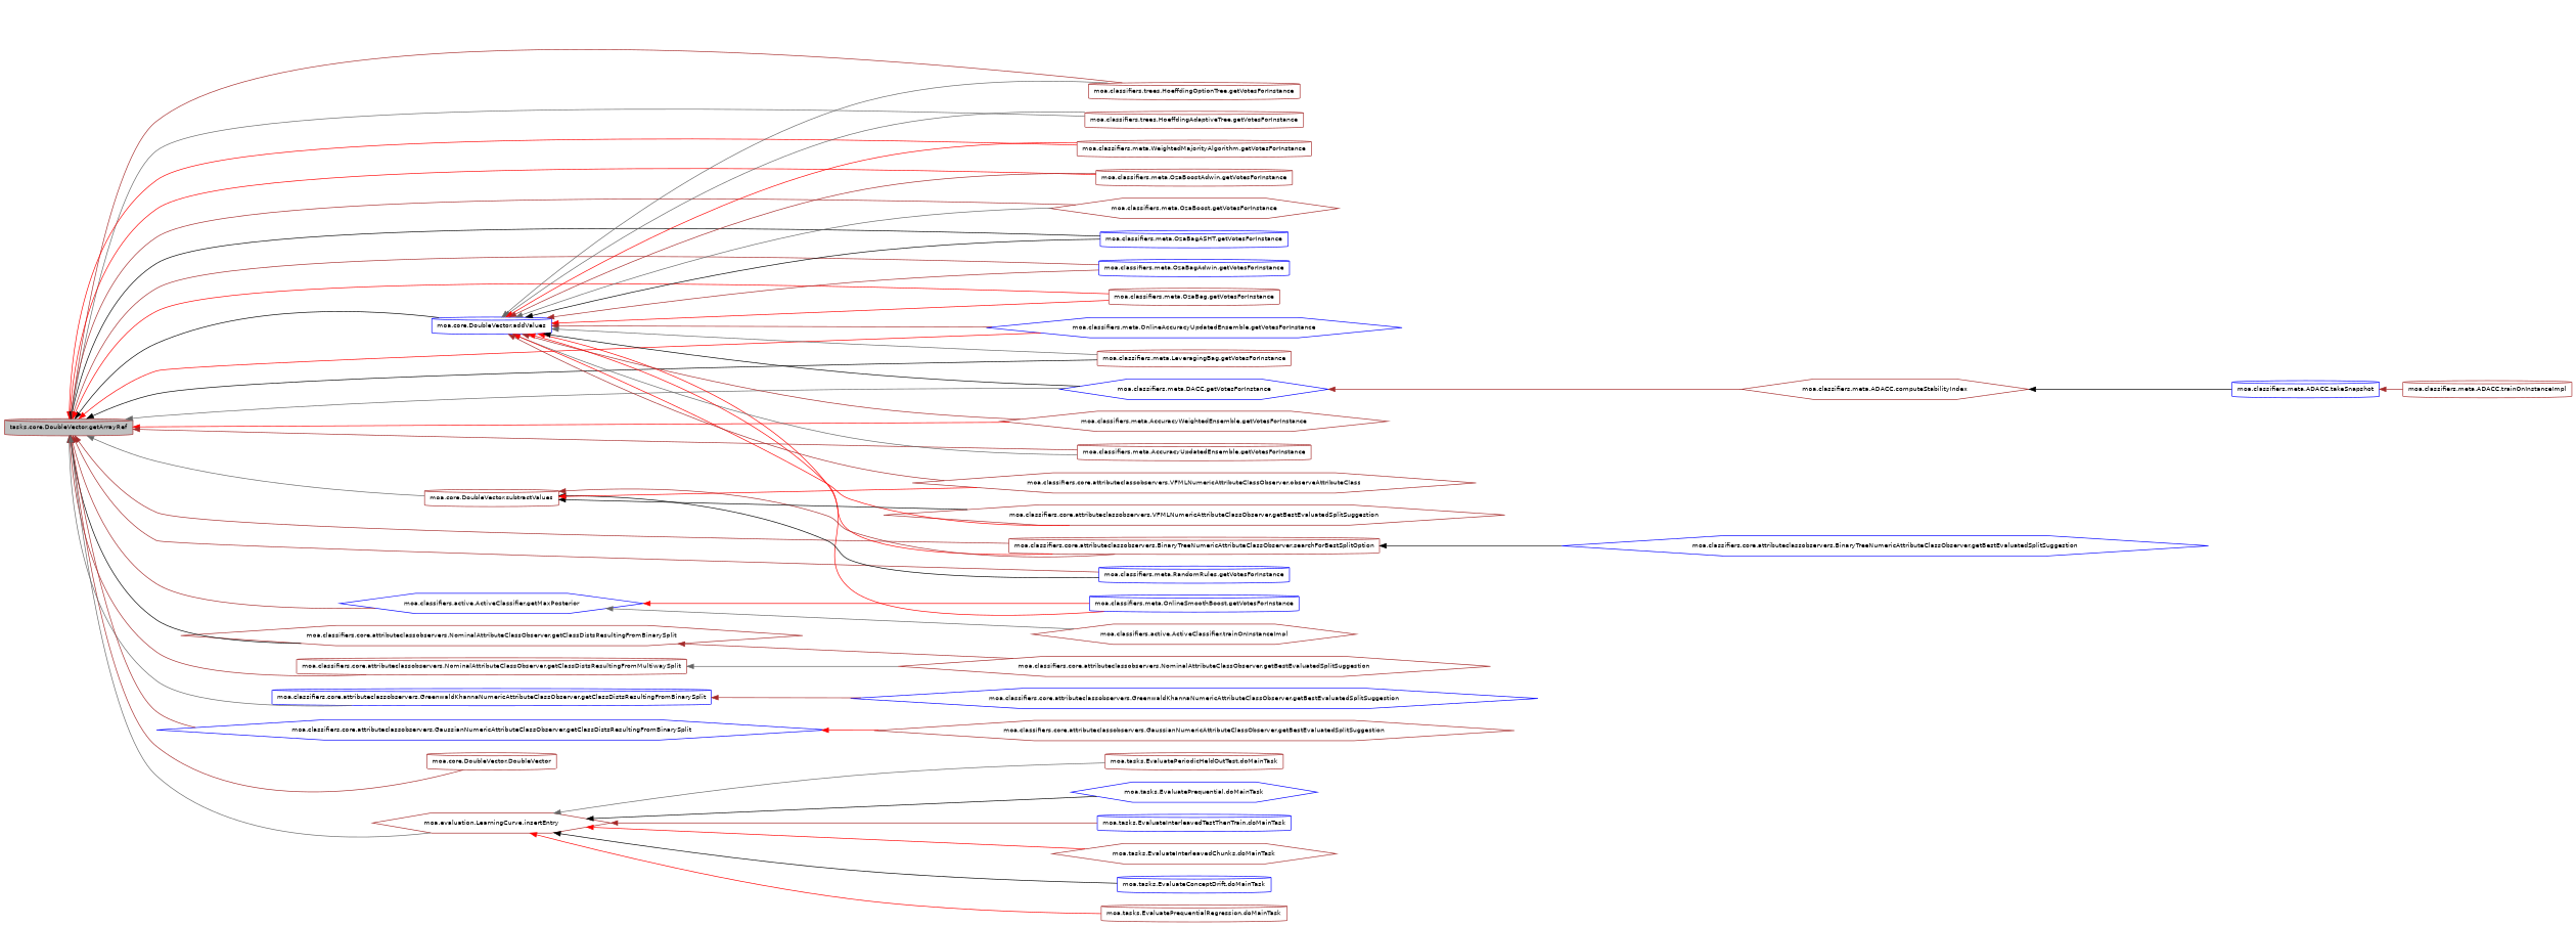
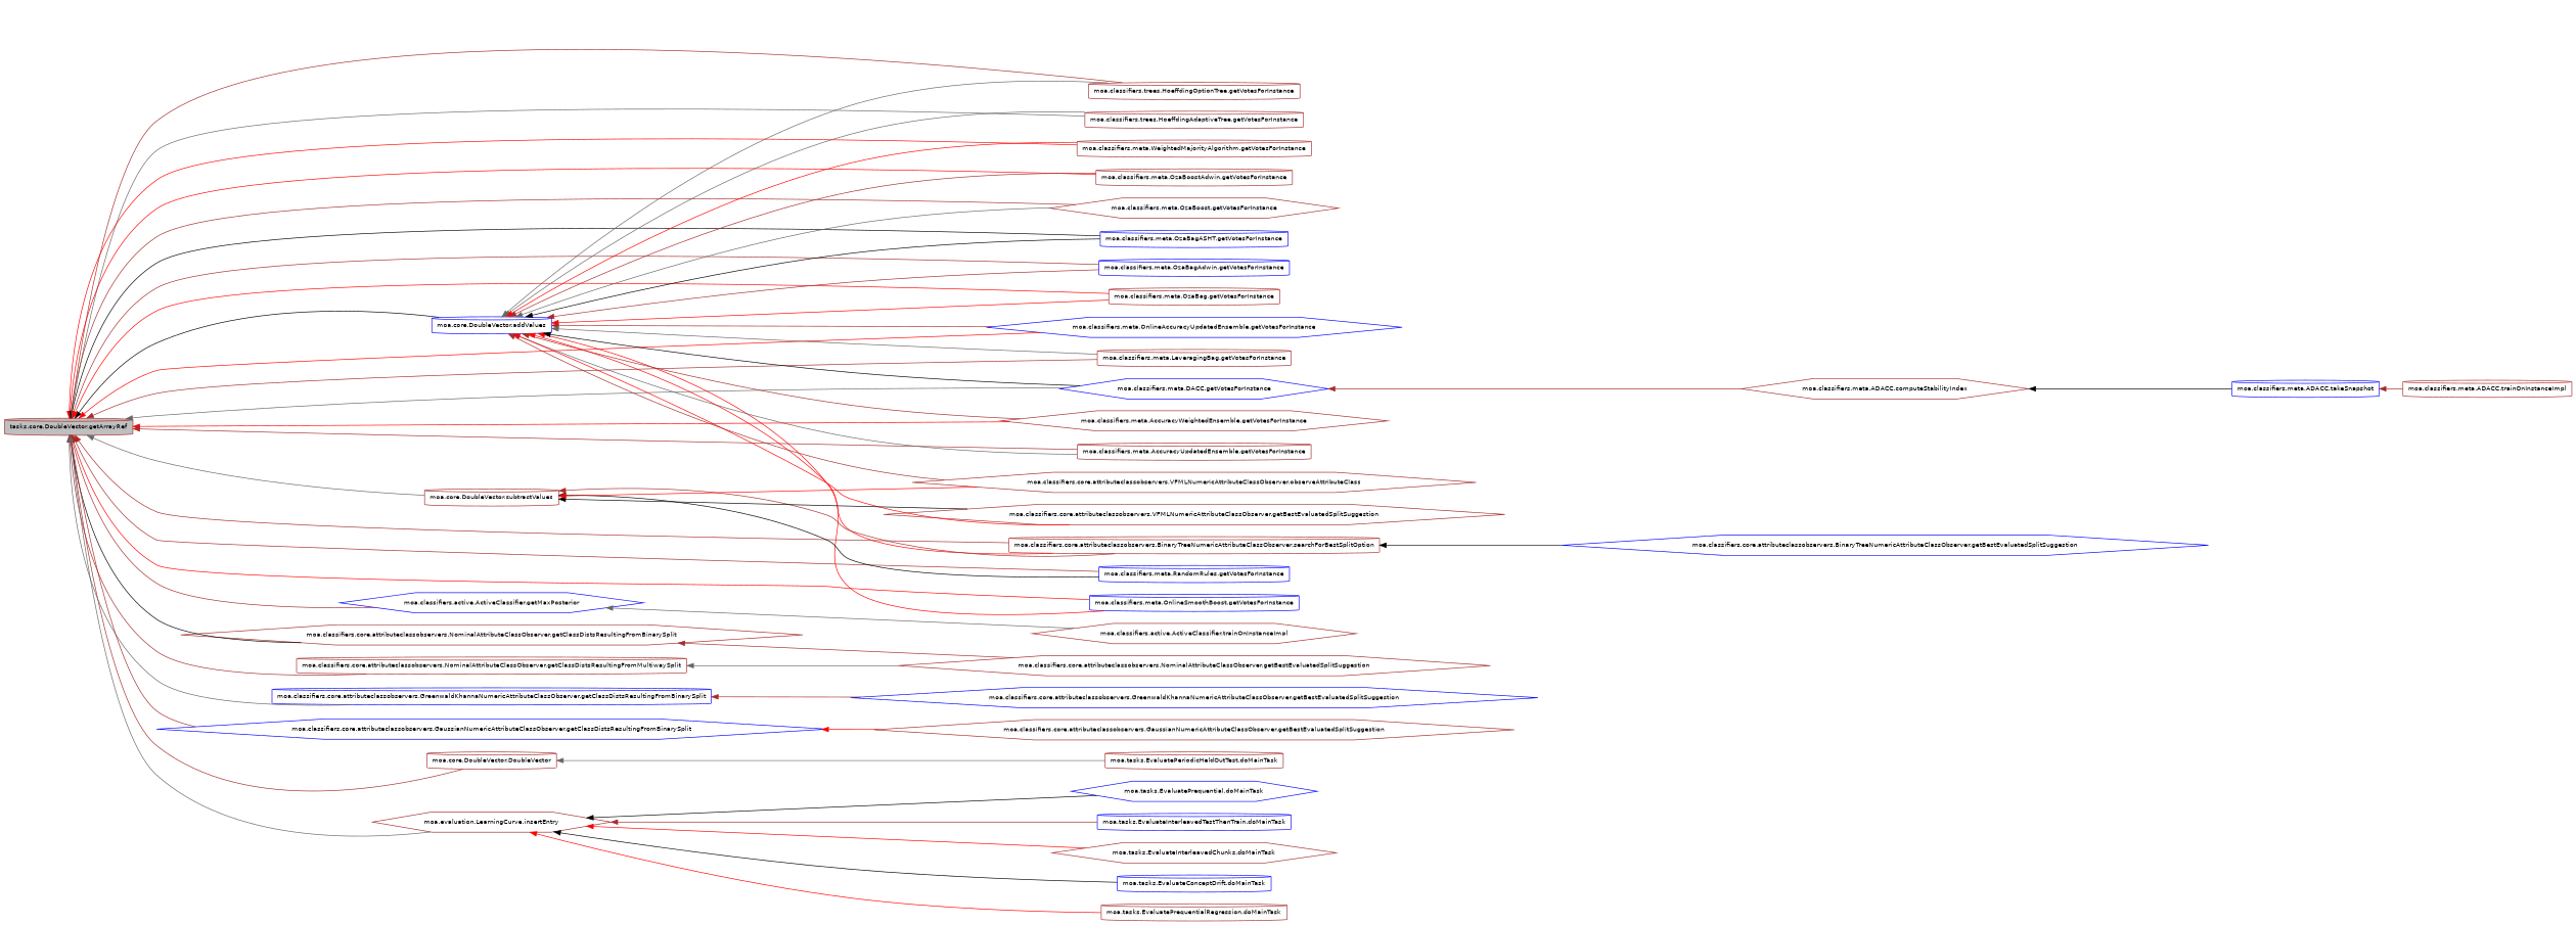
  digraph {
    rankdir=LR
    node [color=brown fillcolor=white fontname=Helvetica fontsize=10 shape=cylinder style=filled]
    edge [color=brown dir=back fontname=Helvetica fontsize=10 labelfontname=Helvetica labelfontsize=10 style=solid]
    n1 [fillcolor=grey75 fontcolor=black height=0.2 label="tasks.core.DoubleVector.getArrayRef" width=0.4]
    n2 [color=blue height=0.2 label="moa.core.DoubleVector.addValues" width=0.4]
    n3 [height=0.2 label="moa.classifiers.trees.HoeffdingOptionTree.getVotesForInstance" width=0.4]
    n4 [height=0.2 label="moa.classifiers.trees.HoeffdingAdaptiveTree.getVotesForInstance" width=0.4]
    n5 [height=0.2 label="moa.classifiers.meta.WeightedMajorityAlgorithm.getVotesForInstance" width=0.4]
    n6 [color=blue height=0.2 label="moa.classifiers.meta.RandomRules.getVotesForInstance" width=0.4]
    n7 [height=0.2 label="moa.classifiers.meta.OzaBoostAdwin.getVotesForInstance" width=0.4]
    n8 [height=0.2 label="moa.classifiers.meta.OzaBoost.getVotesForInstance" shape=hexagon width=0.4]
    n9 [color=blue height=0.2 label="moa.classifiers.meta.OzaBagASHT.getVotesForInstance" width=0.4]
    n10 [color=blue height=0.2 label="moa.classifiers.meta.OzaBagAdwin.getVotesForInstance" width=0.4]
    n11 [height=0.2 label="moa.classifiers.meta.OzaBag.getVotesForInstance" width=0.4]
    n12 [color=blue height=0.2 label="moa.classifiers.meta.OnlineSmoothBoost.getVotesForInstance" width=0.4]
    n13 [color=blue height=0.2 label="moa.classifiers.meta.OnlineAccuracyUpdatedEnsemble.getVotesForInstance" shape=hexagon width=0.4]
    n14 [height=0.2 label="moa.classifiers.meta.LeveragingBag.getVotesForInstance" width=0.4]
    n15 [color=blue height=0.2 label="moa.classifiers.meta.DACC.getVotesForInstance" shape=hexagon width=0.4]
    n16 [height=0.2 label="moa.classifiers.meta.AccuracyWeightedEnsemble.getVotesForInstance" shape=hexagon width=0.4]
    n17 [height=0.2 label="moa.classifiers.meta.AccuracyUpdatedEnsemble.getVotesForInstance" width=0.4]
    n18 [height=0.2 label="moa.classifiers.core.attributeclassobservers.BinaryTreeNumericAttributeClassObserver.searchForBestSplitOption" width=0.4]
    n19 [height=0.2 label="moa.core.DoubleVector.DoubleVector" width=0.4]
    n20 [height=0.2 label="moa.classifiers.core.attributeclassobservers.NominalAttributeClassObserver.getClassDistsResultingFromBinarySplit" shape=hexagon width=0.4]
    n21 [color=blue height=0.2 label="moa.classifiers.core.attributeclassobservers.GreenwaldKhannaNumericAttributeClassObserver.getClassDistsResultingFromBinarySplit" width=0.4]
    n22 [color=blue height=0.2 label="moa.classifiers.core.attributeclassobservers.GaussianNumericAttributeClassObserver.getClassDistsResultingFromBinarySplit" shape=hexagon width=0.4]
    n23 [height=0.2 label="moa.classifiers.core.attributeclassobservers.NominalAttributeClassObserver.getClassDistsResultingFromMultiwaySplit" width=0.4]
    n24 [color=blue height=0.2 label="moa.classifiers.active.ActiveClassifier.getMaxPosterior" shape=hexagon width=0.4]
    n25 [height=0.2 label="moa.evaluation.LearningCurve.insertEntry" shape=hexagon width=0.4]
    n26 [height=0.2 label="moa.core.DoubleVector.subtractValues" width=0.4]
    n27 [height=0.2 label="moa.classifiers.core.attributeclassobservers.VFMLNumericAttributeClassObserver.getBestEvaluatedSplitSuggestion" shape=hexagon width=0.4]
    n28 [height=0.2 label="moa.classifiers.core.attributeclassobservers.VFMLNumericAttributeClassObserver.observeAttributeClass" shape=hexagon width=0.4]
    n29 [height=0.2 label="moa.classifiers.meta.ADACC.computeStabilityIndex" shape=hexagon width=0.4]
    n30 [color=blue height=0.2 label="moa.classifiers.core.attributeclassobservers.BinaryTreeNumericAttributeClassObserver.getBestEvaluatedSplitSuggestion" shape=hexagon width=0.4]
    n31 [height=0.2 label="moa.classifiers.core.attributeclassobservers.NominalAttributeClassObserver.getBestEvaluatedSplitSuggestion" shape=hexagon width=0.4]
    n32 [color=blue height=0.2 label="moa.classifiers.core.attributeclassobservers.GreenwaldKhannaNumericAttributeClassObserver.getBestEvaluatedSplitSuggestion" shape=hexagon width=0.4]
    n33 [height=0.2 label="moa.classifiers.core.attributeclassobservers.GaussianNumericAttributeClassObserver.getBestEvaluatedSplitSuggestion" shape=hexagon width=0.4]
    n34 [height=0.2 label="moa.classifiers.active.ActiveClassifier.trainOnInstanceImpl" shape=hexagon width=0.4]
    n35 [height=0.2 label="moa.tasks.EvaluatePrequentialRegression.doMainTask" width=0.4]
    n36 [color=blue height=0.2 label="moa.tasks.EvaluatePrequential.doMainTask" shape=hexagon width=0.4]
    n37 [height=0.2 label="moa.tasks.EvaluatePeriodicHeldOutTest.doMainTask" width=0.4]
    n38 [color=blue height=0.2 label="moa.tasks.EvaluateInterleavedTestThenTrain.doMainTask" width=0.4]
    n39 [height=0.2 label="moa.tasks.EvaluateInterleavedChunks.doMainTask" shape=hexagon width=0.4]
    n40 [color=blue height=0.2 label="moa.tasks.EvaluateConceptDrift.doMainTask" width=0.4]
    n41 [color=blue height=0.2 label="moa.classifiers.meta.ADACC.takeSnapshot" width=0.4]
    n42 [height=0.2 label="moa.classifiers.meta.ADACC.trainOnInstanceImpl" width=0.4]
    n1 -> n2 [color=black]
    n1 -> n3
    n1 -> n4 [color=gray40]
    n1 -> n5 [color=red]
    n1 -> n6
    n1 -> n7 [color=red]
    n1 -> n8
    n1 -> n9 [color=black]
    n1 -> n10
    n1 -> n11 [color=red]
-   n24 -> n12 [color=red]
+   n1 -> n12 [color=red]
    n1 -> n13 [color=red]
-   n1 -> n14 [color=black]
+   n1 -> n14
    n1 -> n15 [color=gray40]
    n1 -> n16 [color=red]
    n1 -> n17
    n1 -> n18
    n1 -> n19
    n1 -> n20 [color=black]
    n1 -> n21 [color=gray40]
    n1 -> n22
    n1 -> n23
    n1 -> n24
    n1 -> n25 [color=gray40]
    n1 -> n26 [color=gray40]
    n2 -> n3 [color=gray40]
    n2 -> n4 [color=gray40]
    n2 -> n5 [color=red]
    n2 -> n7
    n2 -> n8 [color=gray40]
    n2 -> n9 [color=black]
    n2 -> n10
    n2 -> n11 [color=red]
    n2 -> n12 [color=red]
    n2 -> n13
    n2 -> n14 [color=gray40]
    n2 -> n15 [color=black]
    n2 -> n16
    n2 -> n17 [color=gray40]
    n2 -> n18 [color=red]
    n2 -> n27 [color=red]
    n2 -> n28
    n15 -> n29
    n18 -> n30 [color=black]
    n20 -> n31
    n21 -> n32
    n22 -> n33 [color=red]
    n23 -> n31 [color=gray40]
    n24 -> n34 [color=gray40]
    n25 -> n35 [color=red]
    n25 -> n36 [color=black]
-   n25 -> n37 [color=gray40]
+   n19 -> n37 [color=gray40]
    n25 -> n38
    n25 -> n39 [color=red]
    n25 -> n40 [color=black]
    n26 -> n6 [color=black]
    n26 -> n18
    n26 -> n27 [color=black]
    n26 -> n28 [color=red]
    n29 -> n41 [color=black]
    n41 -> n42
  }
